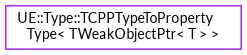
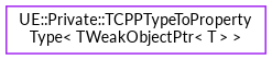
  digraph {
    rankdir=LR
    fontname=Lato
-   n1 [color=purple fillcolor=white fontname=Lato fontsize=10 height=0.2 label="UE::Type::TCPPTypeToProperty\lType\< TWeakObjectPtr\< T \> \>" shape=box style=filled width=0.4]
+   n1 [color=purple fillcolor=white fontname=Lato fontsize=10 height=0.2 label="UE::Private::TCPPTypeToProperty\lType\< TWeakObjectPtr\< T \> \>" shape=box style=filled width=0.4]
  }
